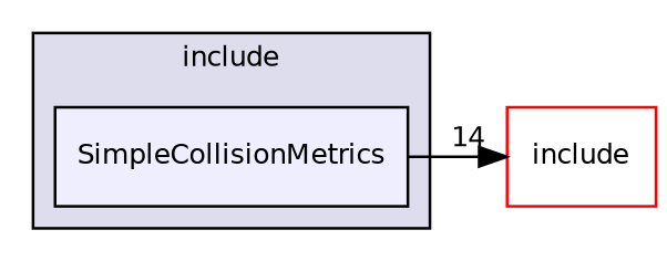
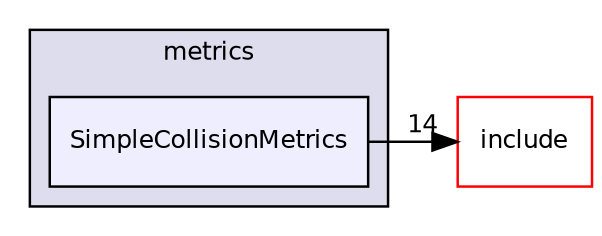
  digraph {
    compound=true
    rankdir=LR
    node [fontname=Helvetica fontsize=10 shape=box style=filled]
    n1 [fillcolor="#eeeeff" label=SimpleCollisionMetrics pencolor=black]
    n2 [color=red fillcolor=white label=include]
    subgraph cluster_1 {
      bgcolor="#ddddee"
      fontname=Helvetica
      fontsize=10
-     label=include
+     label=metrics
      pencolor=black
      n1
    }
    n1 -> n2 [headlabel=14 labeldistance=1.5 labelfontname=Helvetica labelfontsize=10]
  }
